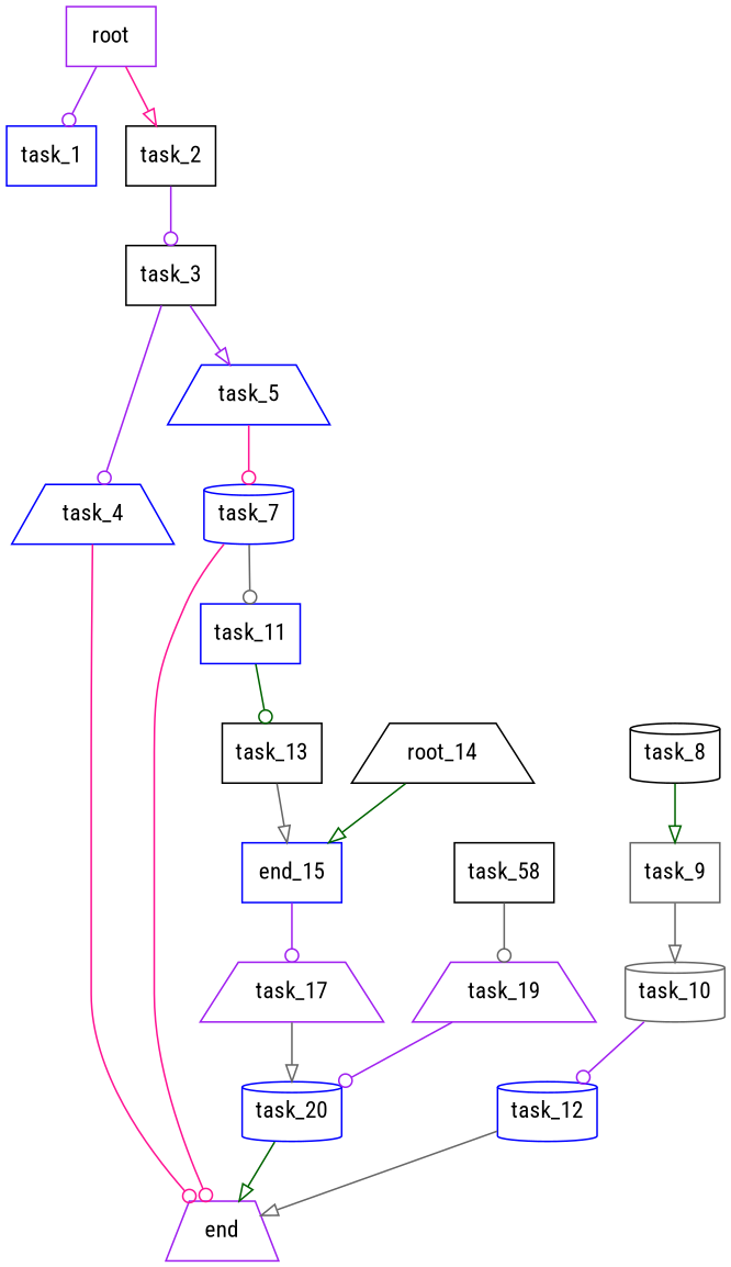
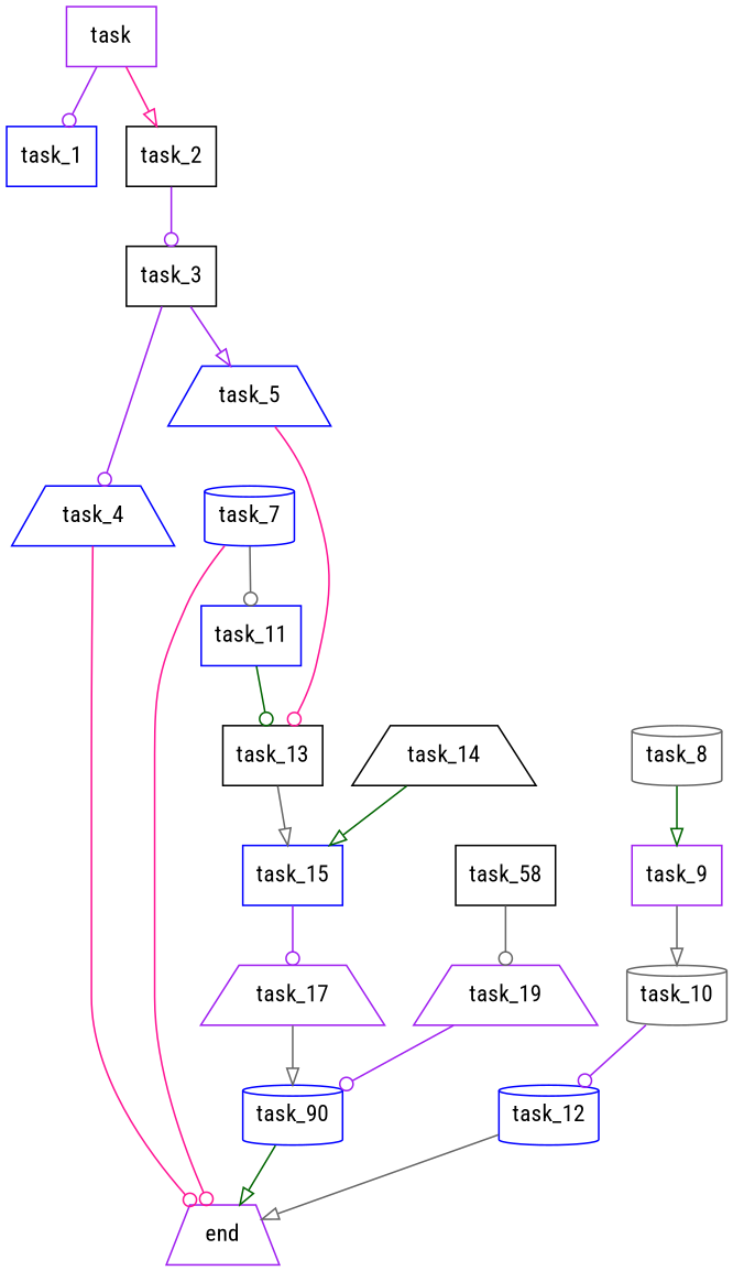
  digraph {
    fontname="Roboto Condensed"
    node [color=blue fontname="Roboto Condensed" shape=box]
    edge [arrowhead=odot color=purple fontname="Roboto Condensed"]
-   root [color=purple]
+   root [color=purple label=task]
    task_1
    task_2 [color=black]
    task_3 [color=black]
    task_4 [shape=trapezium]
    task_5 [shape=trapezium]
    end [color=purple shape=trapezium]
    task_7 [shape=cylinder]
    task_11
-   task_8 [color=black shape=cylinder]
-   task_9 [color=gray40]
+   task_8 [color=gray40 shape=cylinder]
+   task_9 [color=purple]
    task_10 [color=gray40 shape=cylinder]
    task_12 [shape=cylinder]
    task_13 [color=black]
-   task_15 [label=end_15]
-   task_14 [color=black shape=trapezium label=root_14]
+   task_15
+   task_14 [color=black shape=trapezium]
    task_17 [color=purple shape=trapezium]
-   task_20 [shape=cylinder]
+   task_20 [shape=cylinder label=task_90]
    n19 [color=black label=task_58]
    task_19 [color=purple shape=trapezium]
    root -> task_1
    root -> task_2 [arrowhead=onormal color=deeppink]
    task_2 -> task_3
    task_3 -> task_4
    task_3 -> task_5 [arrowhead=onormal]
    task_4 -> end [color=deeppink]
-   task_5 -> task_7 [color=deeppink]
+   task_5 -> task_13 [color=deeppink]
    task_7 -> end [color=deeppink]
    task_7 -> task_11 [color=gray40]
    task_11 -> task_13 [color=darkgreen]
    task_8 -> task_9 [arrowhead=onormal color=darkgreen]
    task_9 -> task_10 [arrowhead=onormal color=gray40]
    task_10 -> task_12
    task_12 -> end [arrowhead=onormal color=gray40]
    task_13 -> task_15 [arrowhead=onormal color=gray40]
    task_15 -> task_17
    task_14 -> task_15 [arrowhead=onormal color=darkgreen]
    task_17 -> task_20 [arrowhead=onormal color=gray40]
    task_20 -> end [arrowhead=onormal color=darkgreen]
    n19 -> task_19 [color=gray40]
    task_19 -> task_20
  }
